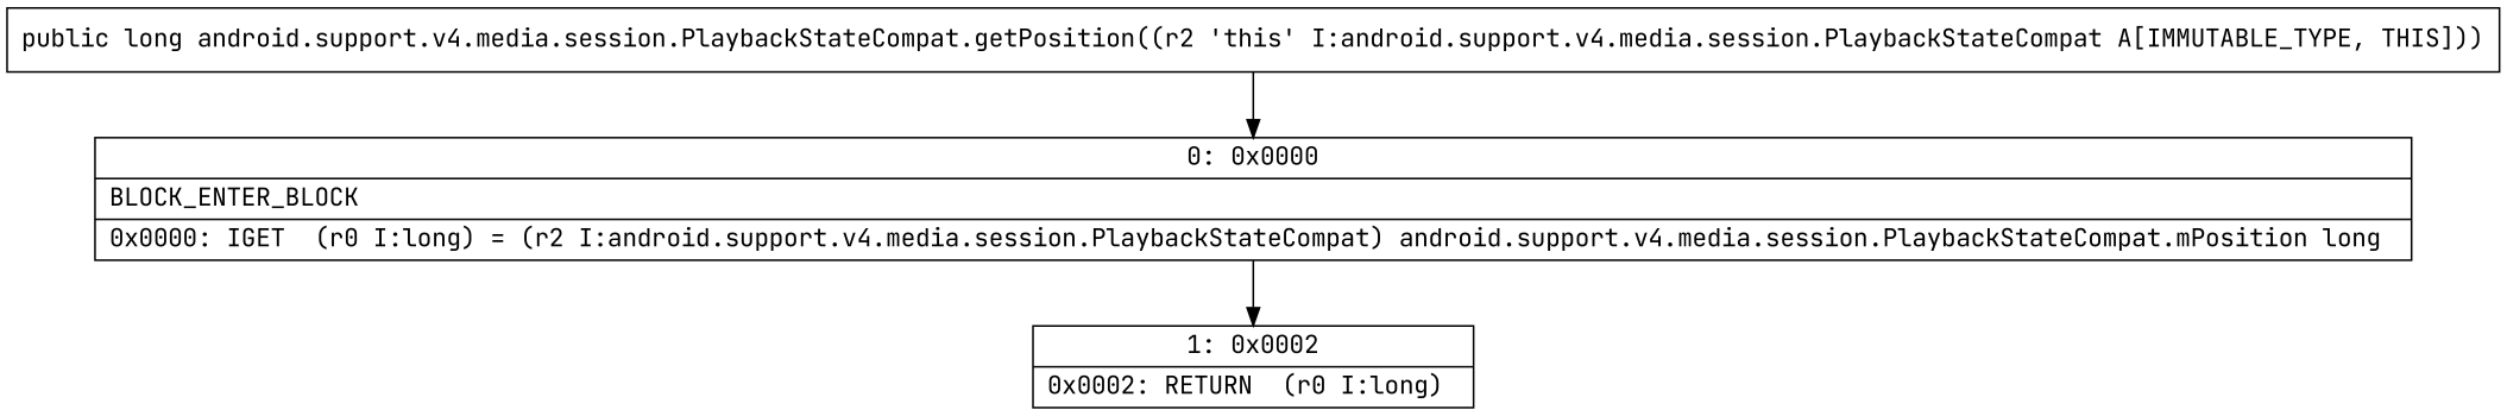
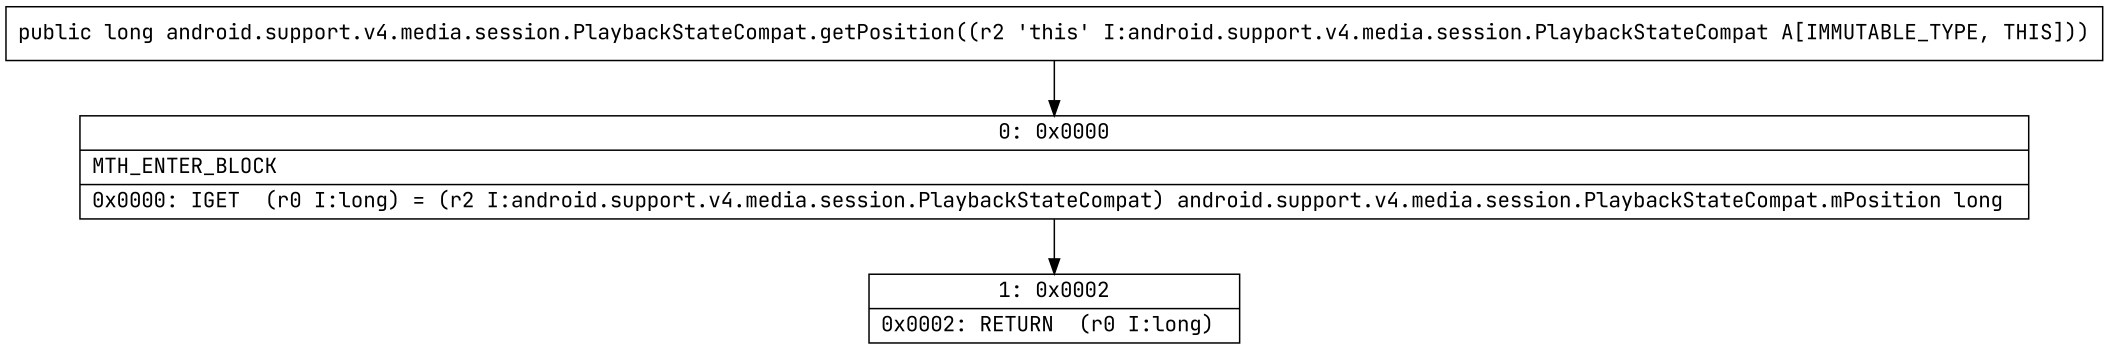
  digraph {
    fontname="JetBrains Mono"
    node [shape=record fontname="JetBrains Mono"]
    edge [fontname="JetBrains Mono"]
-   n1 [label="{0\:\ 0x0000|BLOCK_ENTER_BLOCK\l|0x0000: IGET  (r0 I:long) = (r2 I:android.support.v4.media.session.PlaybackStateCompat) android.support.v4.media.session.PlaybackStateCompat.mPosition long \l}"]
+   n1 [label="{0\:\ 0x0000|MTH_ENTER_BLOCK\l|0x0000: IGET  (r0 I:long) = (r2 I:android.support.v4.media.session.PlaybackStateCompat) android.support.v4.media.session.PlaybackStateCompat.mPosition long \l}"]
    n2 [label="{1\:\ 0x0002|0x0002: RETURN  (r0 I:long) \l}"]
    n3 [label="{public long android.support.v4.media.session.PlaybackStateCompat.getPosition((r2 'this' I:android.support.v4.media.session.PlaybackStateCompat A[IMMUTABLE_TYPE, THIS])) }"]
    n1 -> n2
    n3 -> n1
  }
